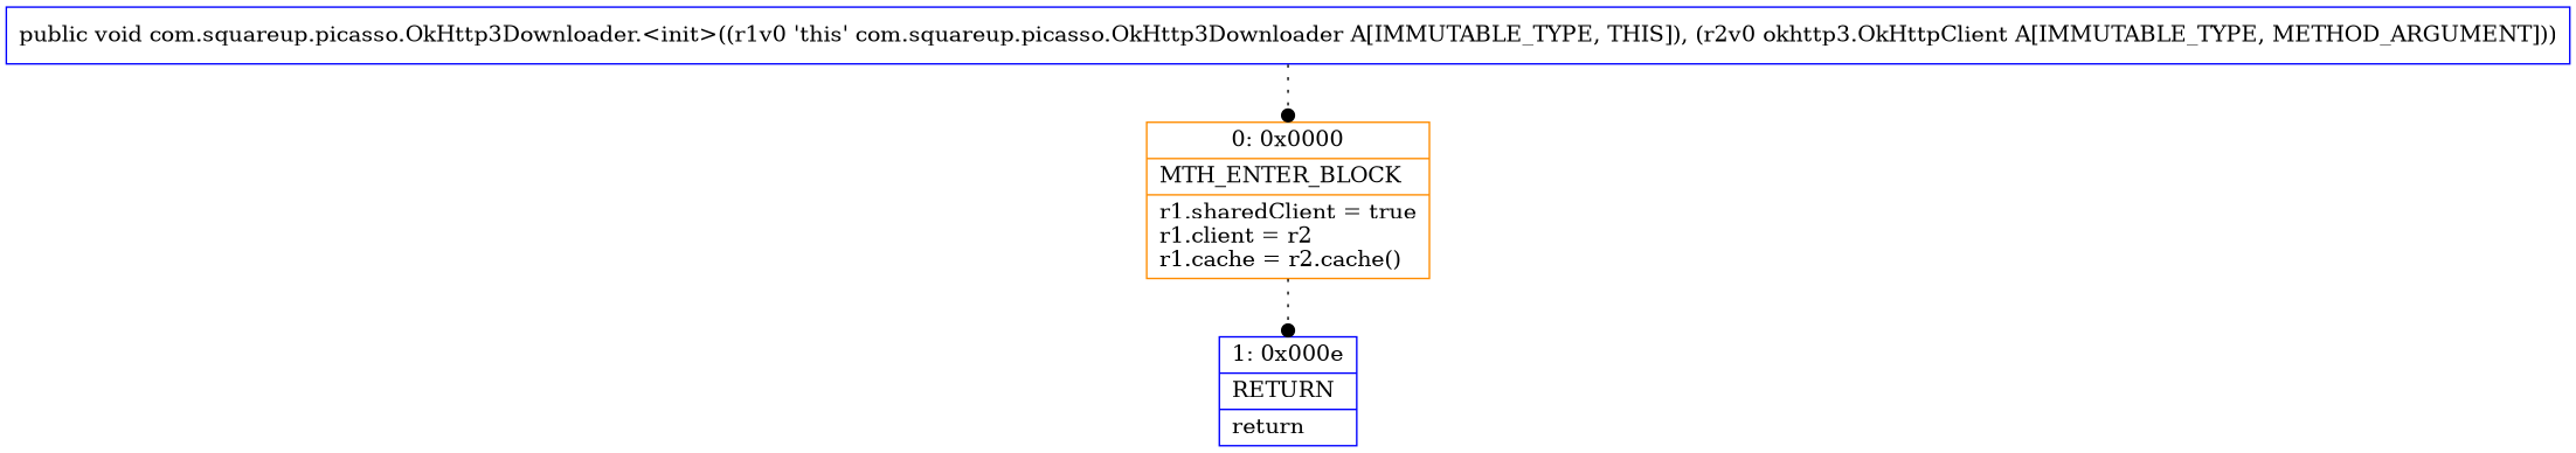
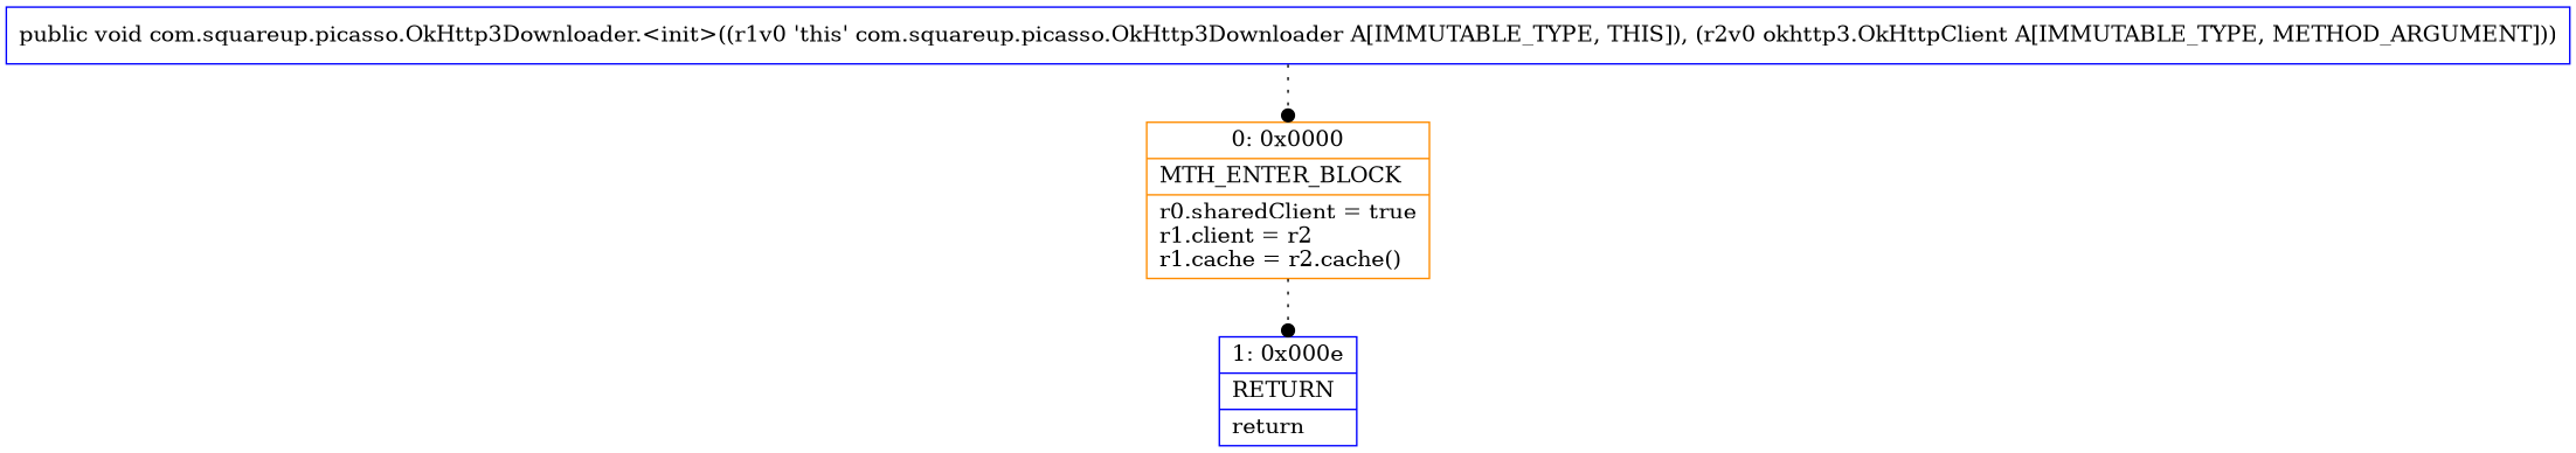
  digraph {
    node [shape=record color=blue]
    edge [style=dotted arrowhead=dot]
-   n1 [label="{0\:\ 0x0000|MTH_ENTER_BLOCK\l|r1.sharedClient = true\lr1.client = r2\lr1.cache = r2.cache()\l}" color=darkorange]
+   n1 [label="{0\:\ 0x0000|MTH_ENTER_BLOCK\l|r0.sharedClient = true\lr1.client = r2\lr1.cache = r2.cache()\l}" color=darkorange]
    n2 [label="{1\:\ 0x000e|RETURN\l|return\l}"]
    n3 [label="{public void com.squareup.picasso.OkHttp3Downloader.\<init\>((r1v0 'this' com.squareup.picasso.OkHttp3Downloader A[IMMUTABLE_TYPE, THIS]), (r2v0 okhttp3.OkHttpClient A[IMMUTABLE_TYPE, METHOD_ARGUMENT])) }"]
    n1 -> n2
    n3 -> n1
  }
